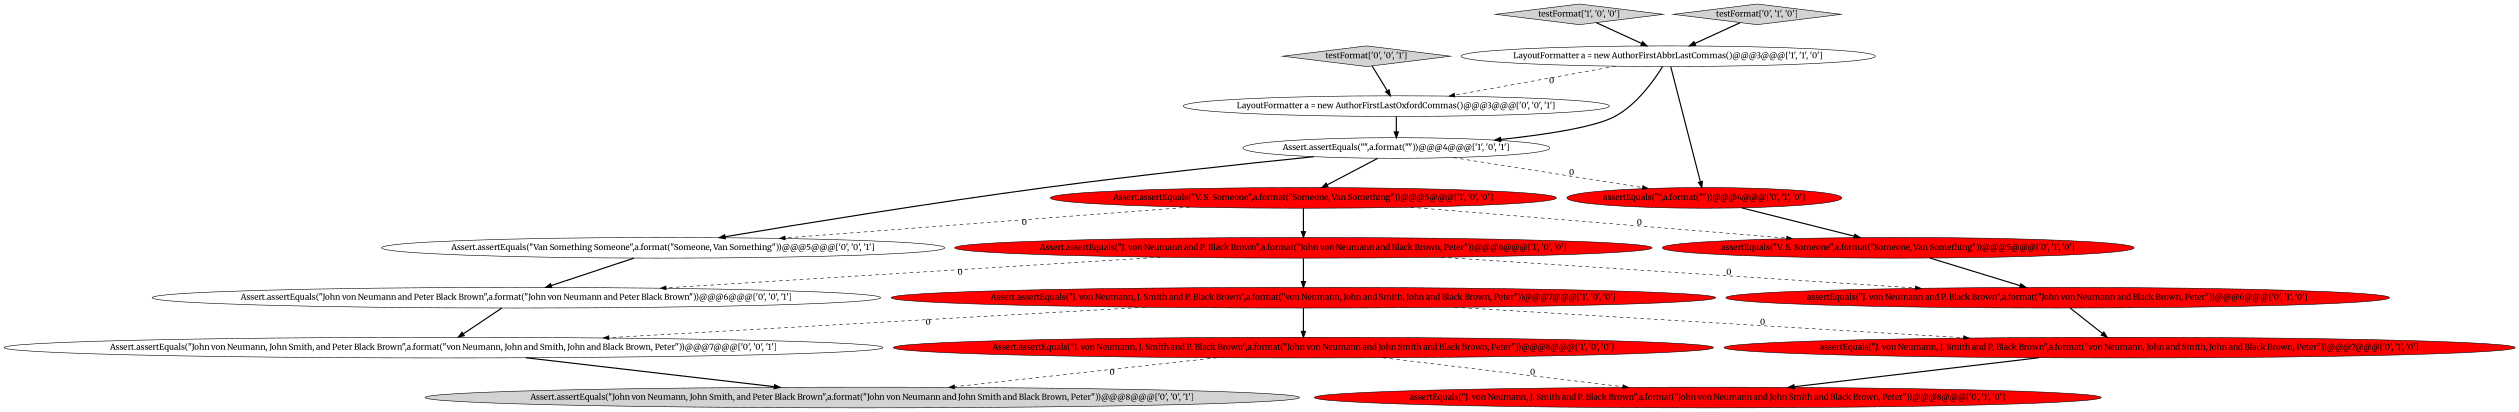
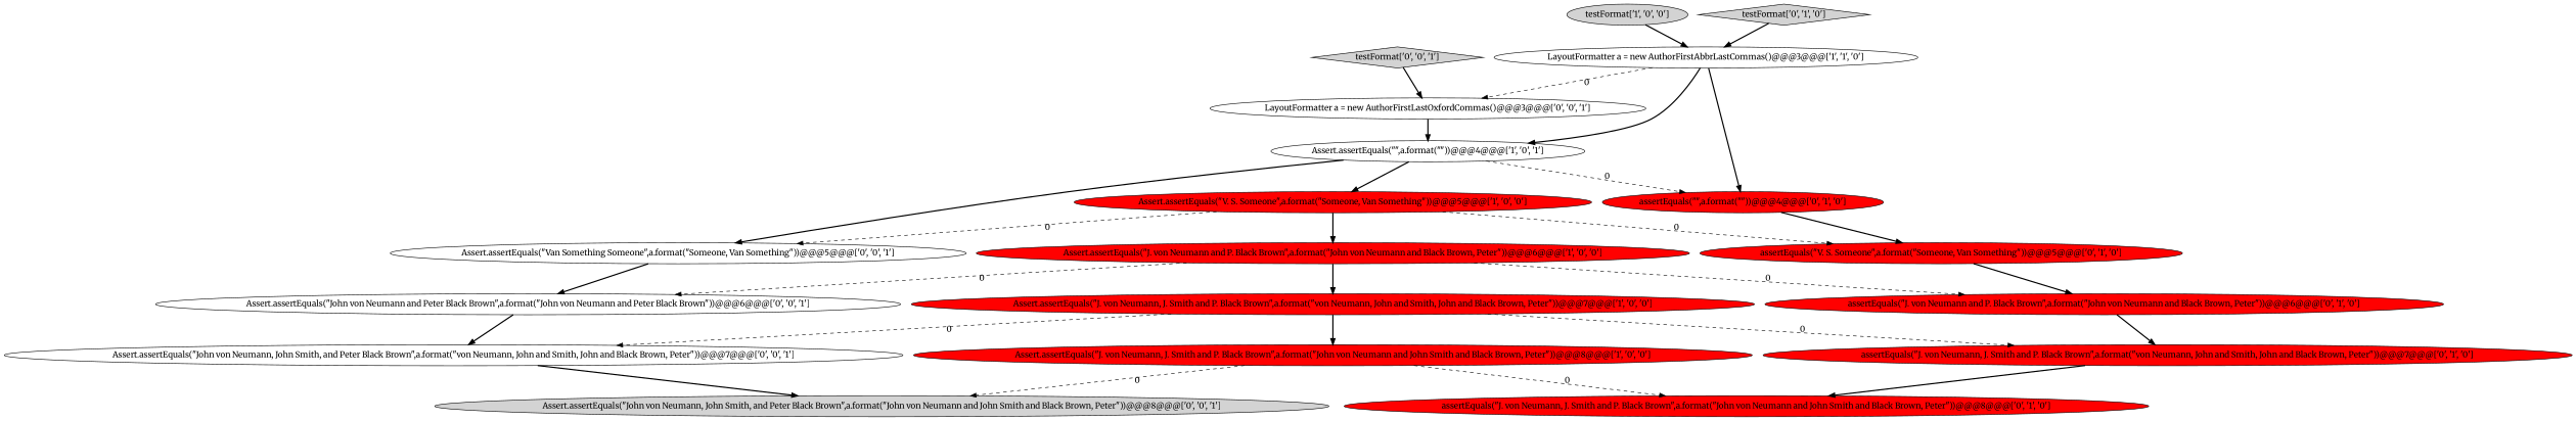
  digraph {
    fontname=Merriweather
    node [fillcolor=red shape=ellipse style=filled fontname=Merriweather]
    edge [style=bold fontname=Merriweather]
-   n1 [fillcolor=lightgray label="testFormat['1', '0', '0']" shape=diamond]
+   n1 [fillcolor=lightgray label="testFormat['1', '0', '0']"]
    n2 [fillcolor=white label="LayoutFormatter a = new AuthorFirstAbbrLastCommas()@@@3@@@['1', '1', '0']"]
    n3 [label="assertEquals(\"J. von Neumann, J. Smith and P. Black Brown\",a.format(\"John von Neumann and John Smith and Black Brown, Peter\"))@@@8@@@['0', '1', '0']"]
    n4 [label="assertEquals(\"\",a.format(\"\"))@@@4@@@['0', '1', '0']"]
    n5 [label="assertEquals(\"V. S. Someone\",a.format(\"Someone, Van Something\"))@@@5@@@['0', '1', '0']"]
    n6 [fillcolor=white label="Assert.assertEquals(\"John von Neumann, John Smith, and Peter Black Brown\",a.format(\"von Neumann, John and Smith, John and Black Brown, Peter\"))@@@7@@@['0', '0', '1']"]
    n7 [fillcolor=lightgray label="Assert.assertEquals(\"John von Neumann, John Smith, and Peter Black Brown\",a.format(\"John von Neumann and John Smith and Black Brown, Peter\"))@@@8@@@['0', '0', '1']"]
    n8 [fillcolor=lightgray label="testFormat['0', '0', '1']" shape=diamond]
    n9 [fillcolor=white label="LayoutFormatter a = new AuthorFirstLastOxfordCommas()@@@3@@@['0', '0', '1']"]
    n10 [fillcolor=white label="Assert.assertEquals(\"Van Something Someone\",a.format(\"Someone, Van Something\"))@@@5@@@['0', '0', '1']"]
    n11 [fillcolor=white label="Assert.assertEquals(\"John von Neumann and Peter Black Brown\",a.format(\"John von Neumann and Peter Black Brown\"))@@@6@@@['0', '0', '1']"]
    n12 [fillcolor=white label="Assert.assertEquals(\"\",a.format(\"\"))@@@4@@@['1', '0', '1']"]
    n13 [label="Assert.assertEquals(\"V. S. Someone\",a.format(\"Someone, Van Something\"))@@@5@@@['1', '0', '0']"]
    n14 [label="Assert.assertEquals(\"J. von Neumann, J. Smith and P. Black Brown\",a.format(\"John von Neumann and John Smith and Black Brown, Peter\"))@@@8@@@['1', '0', '0']"]
    n15 [fillcolor=lightgray label="testFormat['0', '1', '0']" shape=diamond]
    n16 [label="Assert.assertEquals(\"J. von Neumann, J. Smith and P. Black Brown\",a.format(\"von Neumann, John and Smith, John and Black Brown, Peter\"))@@@7@@@['1', '0', '0']"]
    n17 [label="assertEquals(\"J. von Neumann, J. Smith and P. Black Brown\",a.format(\"von Neumann, John and Smith, John and Black Brown, Peter\"))@@@7@@@['0', '1', '0']"]
    n18 [label="assertEquals(\"J. von Neumann and P. Black Brown\",a.format(\"John von Neumann and Black Brown, Peter\"))@@@6@@@['0', '1', '0']"]
    n19 [label="Assert.assertEquals(\"J. von Neumann and P. Black Brown\",a.format(\"John von Neumann and Black Brown, Peter\"))@@@6@@@['1', '0', '0']"]
    n1 -> n2
    n2 -> n4
    n2 -> n9 [label=0 style=dashed]
    n2 -> n12
    n4 -> n5
    n5 -> n18
    n6 -> n7
    n8 -> n9
    n9 -> n12
    n10 -> n11
    n11 -> n6
    n12 -> n4 [label=0 style=dashed]
    n12 -> n10
    n12 -> n13
    n13 -> n5 [label=0 style=dashed]
    n13 -> n10 [label=0 style=dashed]
    n13 -> n19
    n14 -> n3 [label=0 style=dashed]
    n14 -> n7 [label=0 style=dashed]
    n15 -> n2
    n16 -> n6 [label=0 style=dashed]
    n16 -> n14
    n16 -> n17 [label=0 style=dashed]
    n17 -> n3
    n18 -> n17
    n19 -> n11 [label=0 style=dashed]
    n19 -> n16
    n19 -> n18 [label=0 style=dashed]
  }
